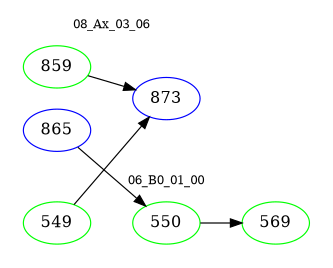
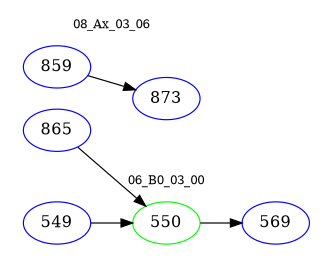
  digraph {
    rankdir=LR
    node [color=blue]
    edge [color=black]
    n1 [label=865]
-   n2 [color=green label=859]
+   n2 [label=859]
    n3 [label=873]
-   n4 [color=green label=549]
+   n4 [label=549]
    n5 [color=green label=550]
-   n6 [color=green label=569]
+   n6 [label=569]
    subgraph cluster_1 {
      color=white
      fontsize=10
      label="08_Ax_03_06"
      n1
      n2
      n3
    }
    subgraph cluster_2 {
      color=white
      fontsize=10
-     label="06_B0_01_00"
+     label="06_B0_03_00"
      n4
      n5
      n6
    }
    n1 -> n5
    n2 -> n3
-   n4 -> n3
+   n4 -> n5
    n5 -> n6
  }
